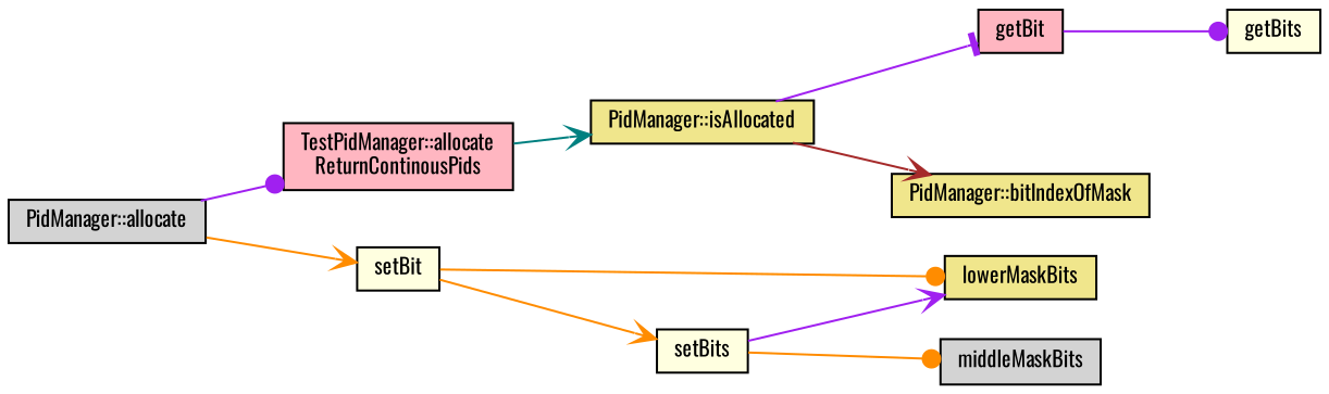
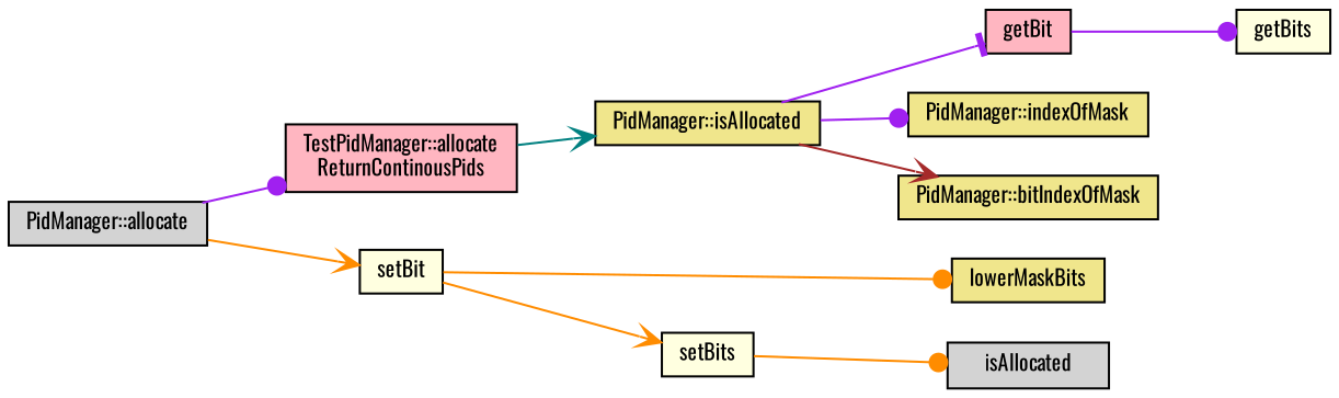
  digraph {
    fontname=Oswald
    rankdir=LR
    node [color=black fillcolor=khaki fontname=Oswald fontsize=10 shape=record style=filled]
    edge [arrowhead=vee color=purple fontname=Oswald fontsize=10 labelfontname=Helvetica labelfontsize=10 style=solid]
    n1 [fillcolor=lightpink fontcolor=black height=0.2 label="TestPidManager::allocate\lReturnContinousPids" width=0.4]
    n2 [height=0.2 label="PidManager::isAllocated" width=0.4]
    n3 [fillcolor=lightgrey height=0.2 label="PidManager::allocate" width=0.4]
    n4 [fillcolor=lightyellow height=0.2 label=setBit width=0.4]
    n5 [fillcolor=lightpink height=0.2 label=getBit width=0.4]
+   n6 [height=0.2 label="PidManager::indexOfMask" width=0.4]
    n7 [height=0.2 label="PidManager::bitIndexOfMask" width=0.4]
    n8 [fillcolor=lightyellow height=0.2 label=setBits width=0.4]
    n9 [height=0.2 label=lowerMaskBits width=0.4]
-   n10 [fillcolor=lightgrey height=0.2 label=middleMaskBits width=0.4]
+   n10 [fillcolor=lightgrey height=0.2 label=isAllocated width=0.4]
    n11 [fillcolor=lightyellow height=0.2 label=getBits width=0.4]
    n1 -> n2 [color=teal]
    n2 -> n5 [arrowhead=tee]
+   n2 -> n6 [arrowhead=dot]
    n2 -> n7 [color=brown]
    n3 -> n1 [arrowhead=dot]
    n3 -> n4 [color=darkorange]
    n4 -> n8 [color=darkorange]
    n4 -> n9 [arrowhead=dot color=darkorange]
    n5 -> n11 [arrowhead=dot]
-   n8 -> n9
    n8 -> n10 [arrowhead=dot color=darkorange]
  }
